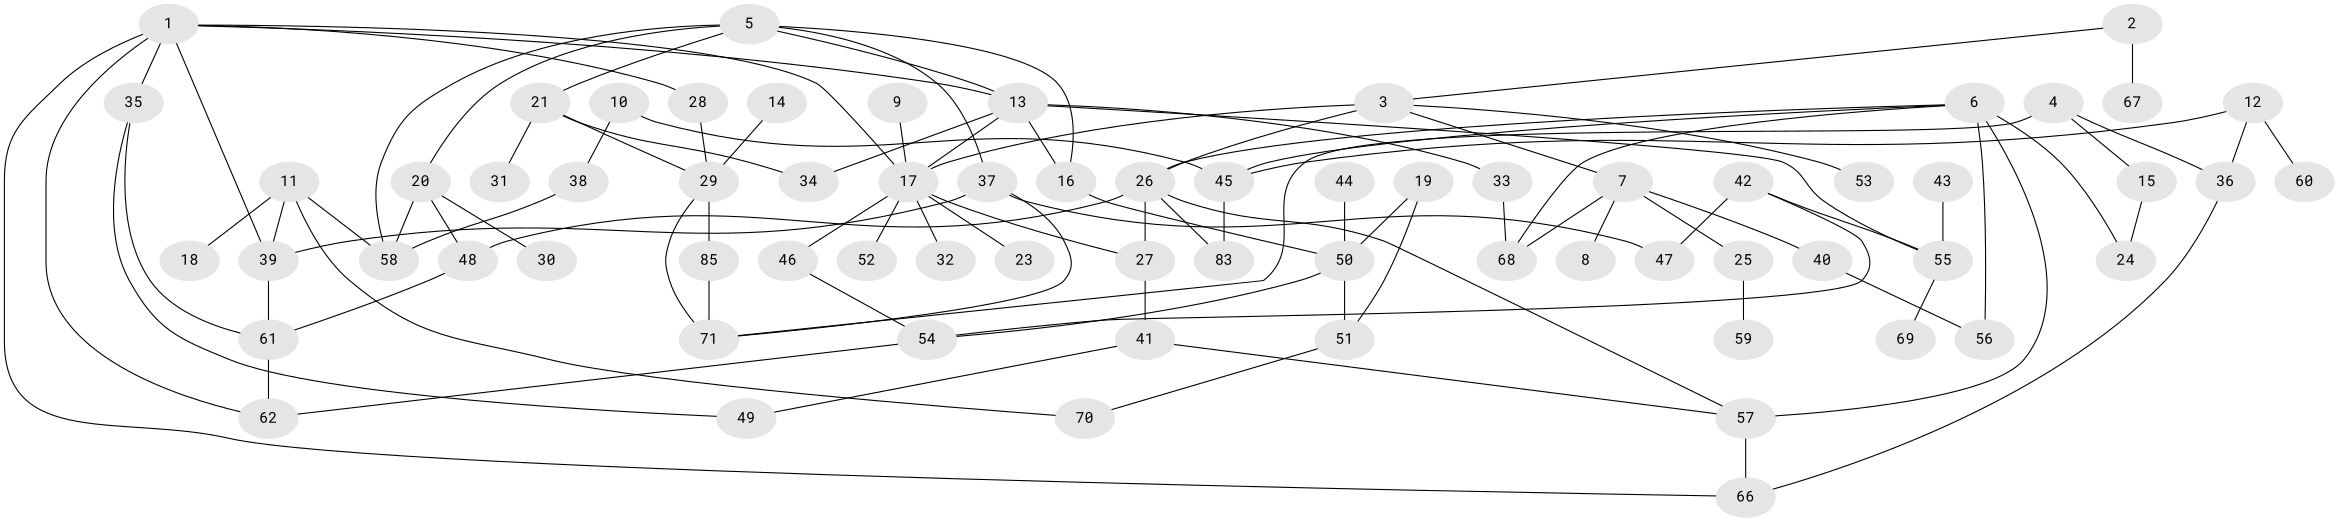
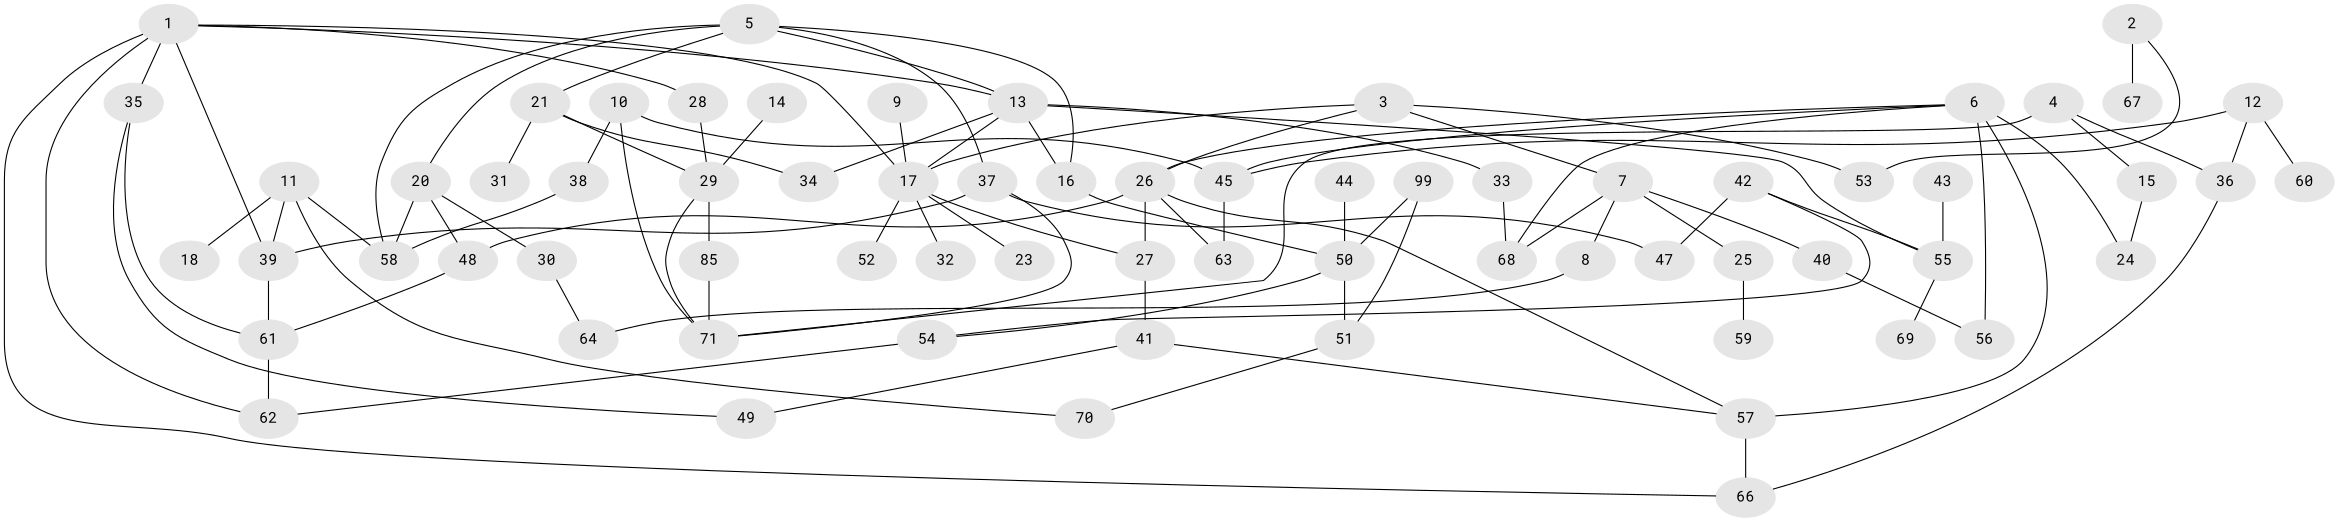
  graph {
    fontname="Roboto Mono"
    node [color=gray90 fontname="Roboto Mono" style=filled]
    edge [fontname="Roboto Mono" weight=1.0]
    1
    13
    17
    28
    35
    39
    62
    66
    16
    33
    34
    55
    23
    27
    32
-   46
    52
    29
    49
    61
    2
    3
    67
    7
    26
    53
    68
    8
    25
    40
    57
    48
-   63 [label=83]
+   63
    4
    15
    36
    71
    24
    5
    20
    21
    37
    58
    50
    30
    31
    47
    6
    45
    56
+   64
    59
    9
    10
    38
    11
    18
    70
    12
    60
    69
    14
    n63 [label=85]
    51
    54
    41
-   19
+   19 [label=99]
    42
    43
    44
    1 -- 13
    1 -- 17
    1 -- 28
    1 -- 35 [weight=2.0]
    1 -- 39
    1 -- 62
    1 -- 66
    13 -- 17
    13 -- 16
    13 -- 33
    13 -- 34
    13 -- 55
    17 -- 23
    17 -- 27
    17 -- 32
-   17 -- 46
    17 -- 52
    28 -- 29
    35 -- 49
    35 -- 61
    39 -- 61 [weight=2.0]
    16 -- 50
    33 -- 68
    55 -- 69
    27 -- 41
-   46 -- 54
    29 -- 71
    29 -- n63 [weight=2.0]
    61 -- 62
-   2 -- 3
+   2 -- 53
    2 -- 67
    3 -- 17 [weight=2.0]
    3 -- 7
    3 -- 26
    3 -- 53
    7 -- 68
    7 -- 8
    7 -- 25
    7 -- 40
    26 -- 27
    26 -- 57
    26 -- 48
    26 -- 63
+   8 -- 64
    25 -- 59
    40 -- 56
    57 -- 66
    48 -- 61
    4 -- 15
    4 -- 36
    4 -- 71
    15 -- 24
    36 -- 66
    5 -- 13
    5 -- 16
    5 -- 20
    5 -- 21
    5 -- 37
    5 -- 58
    20 -- 48
    20 -- 58
    20 -- 30
    21 -- 34
    21 -- 29
    21 -- 31
    37 -- 39
    37 -- 71
    37 -- 47
    50 -- 51
    50 -- 54
+   30 -- 64
    6 -- 26
    6 -- 68
    6 -- 57 [weight=2.0]
    6 -- 24
    6 -- 45
    6 -- 56 [weight=2.0]
    45 -- 63
    9 -- 17
+   10 -- 71
    10 -- 45
    10 -- 38
    38 -- 58
    11 -- 39
    11 -- 58
    11 -- 18
    11 -- 70
    12 -- 36
    12 -- 45
    12 -- 60
    14 -- 29
    n63 -- 71
    51 -- 70
    54 -- 62
    41 -- 49
    41 -- 57
    19 -- 50
    19 -- 51
    42 -- 55
    42 -- 47
    42 -- 54
    43 -- 55
    44 -- 50
  }
